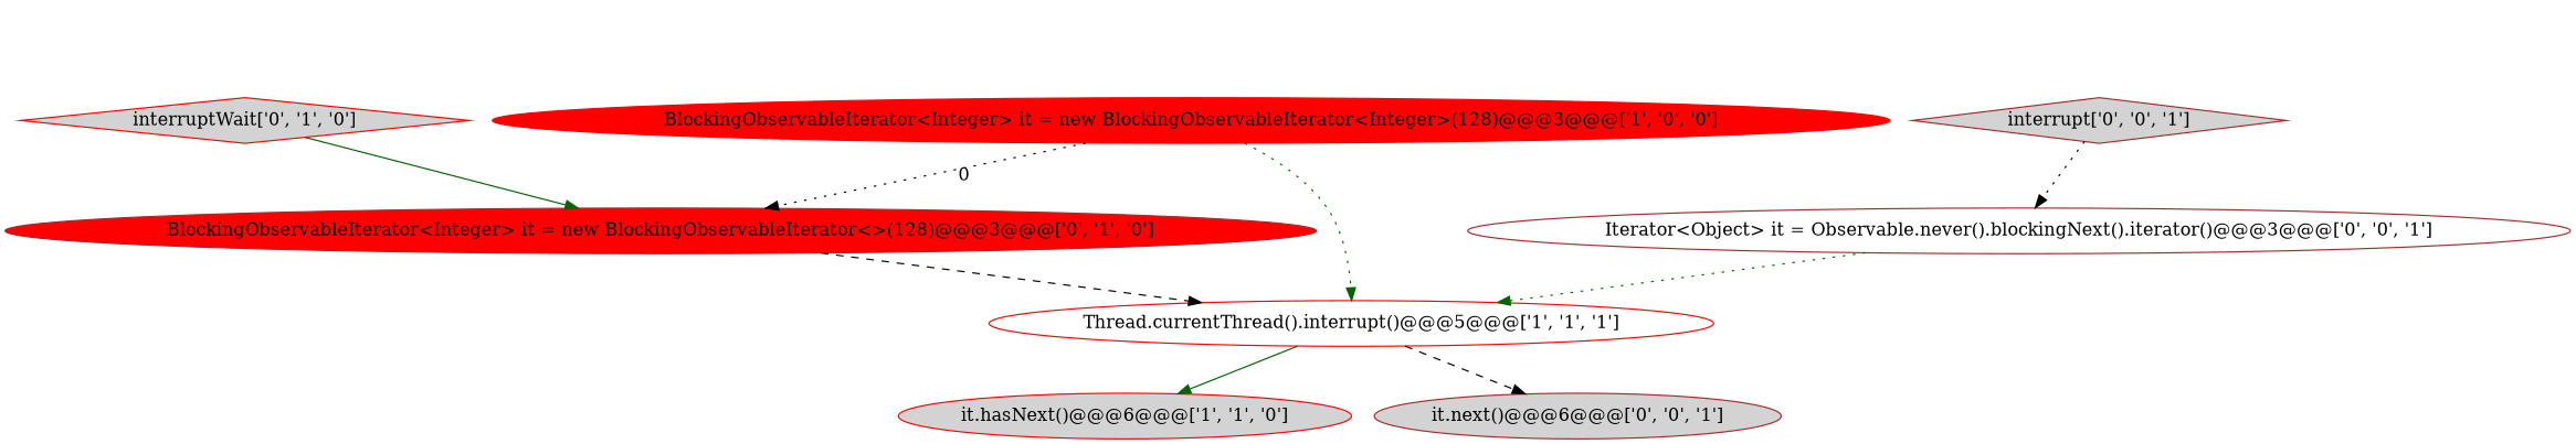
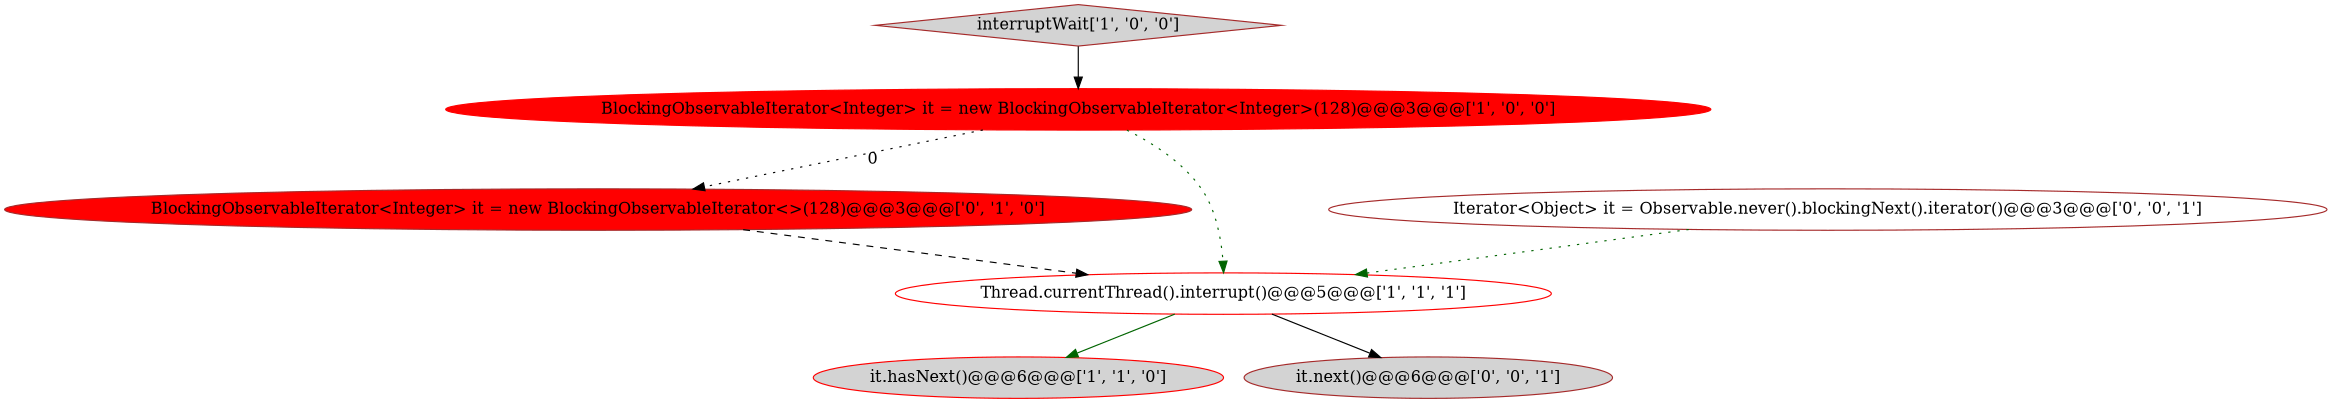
  digraph {
    node [color=brown fillcolor=lightgray shape=ellipse style=filled]
    edge [color=black style=dotted]
    n1 [fillcolor=white label="Iterator<Object> it = Observable.never().blockingNext().iterator()@@@3@@@['0', '0', '1']"]
    n2 [color=red fillcolor=white label="Thread.currentThread().interrupt()@@@5@@@['1', '1', '1']"]
    n3 [color=red label="it.hasNext()@@@6@@@['1', '1', '0']"]
    n4 [label="it.next()@@@6@@@['0', '0', '1']"]
-   n5 [color=red label="interruptWait['0', '1', '0']" shape=diamond]
    n6 [fillcolor=red label="BlockingObservableIterator<Integer> it = new BlockingObservableIterator<>(128)@@@3@@@['0', '1', '0']"]
    n7 [color=red fillcolor=red label="BlockingObservableIterator<Integer> it = new BlockingObservableIterator<Integer>(128)@@@3@@@['1', '0', '0']"]
-   n8 [label="interrupt['0', '0', '1']" shape=diamond]
+   n9 [label="interruptWait['1', '0', '0']" shape=diamond]
    n1 -> n2 [color=darkgreen]
    n2 -> n3 [color=darkgreen style=solid]
-   n2 -> n4 [style=dashed]
-   n5 -> n6 [color=darkgreen style=solid]
+   n2 -> n4 [style=solid]
    n6 -> n2 [style=dashed]
    n7 -> n2 [color=darkgreen]
    n7 -> n6 [label=0]
-   n8 -> n1
+   n9 -> n7 [style=solid]
  }
